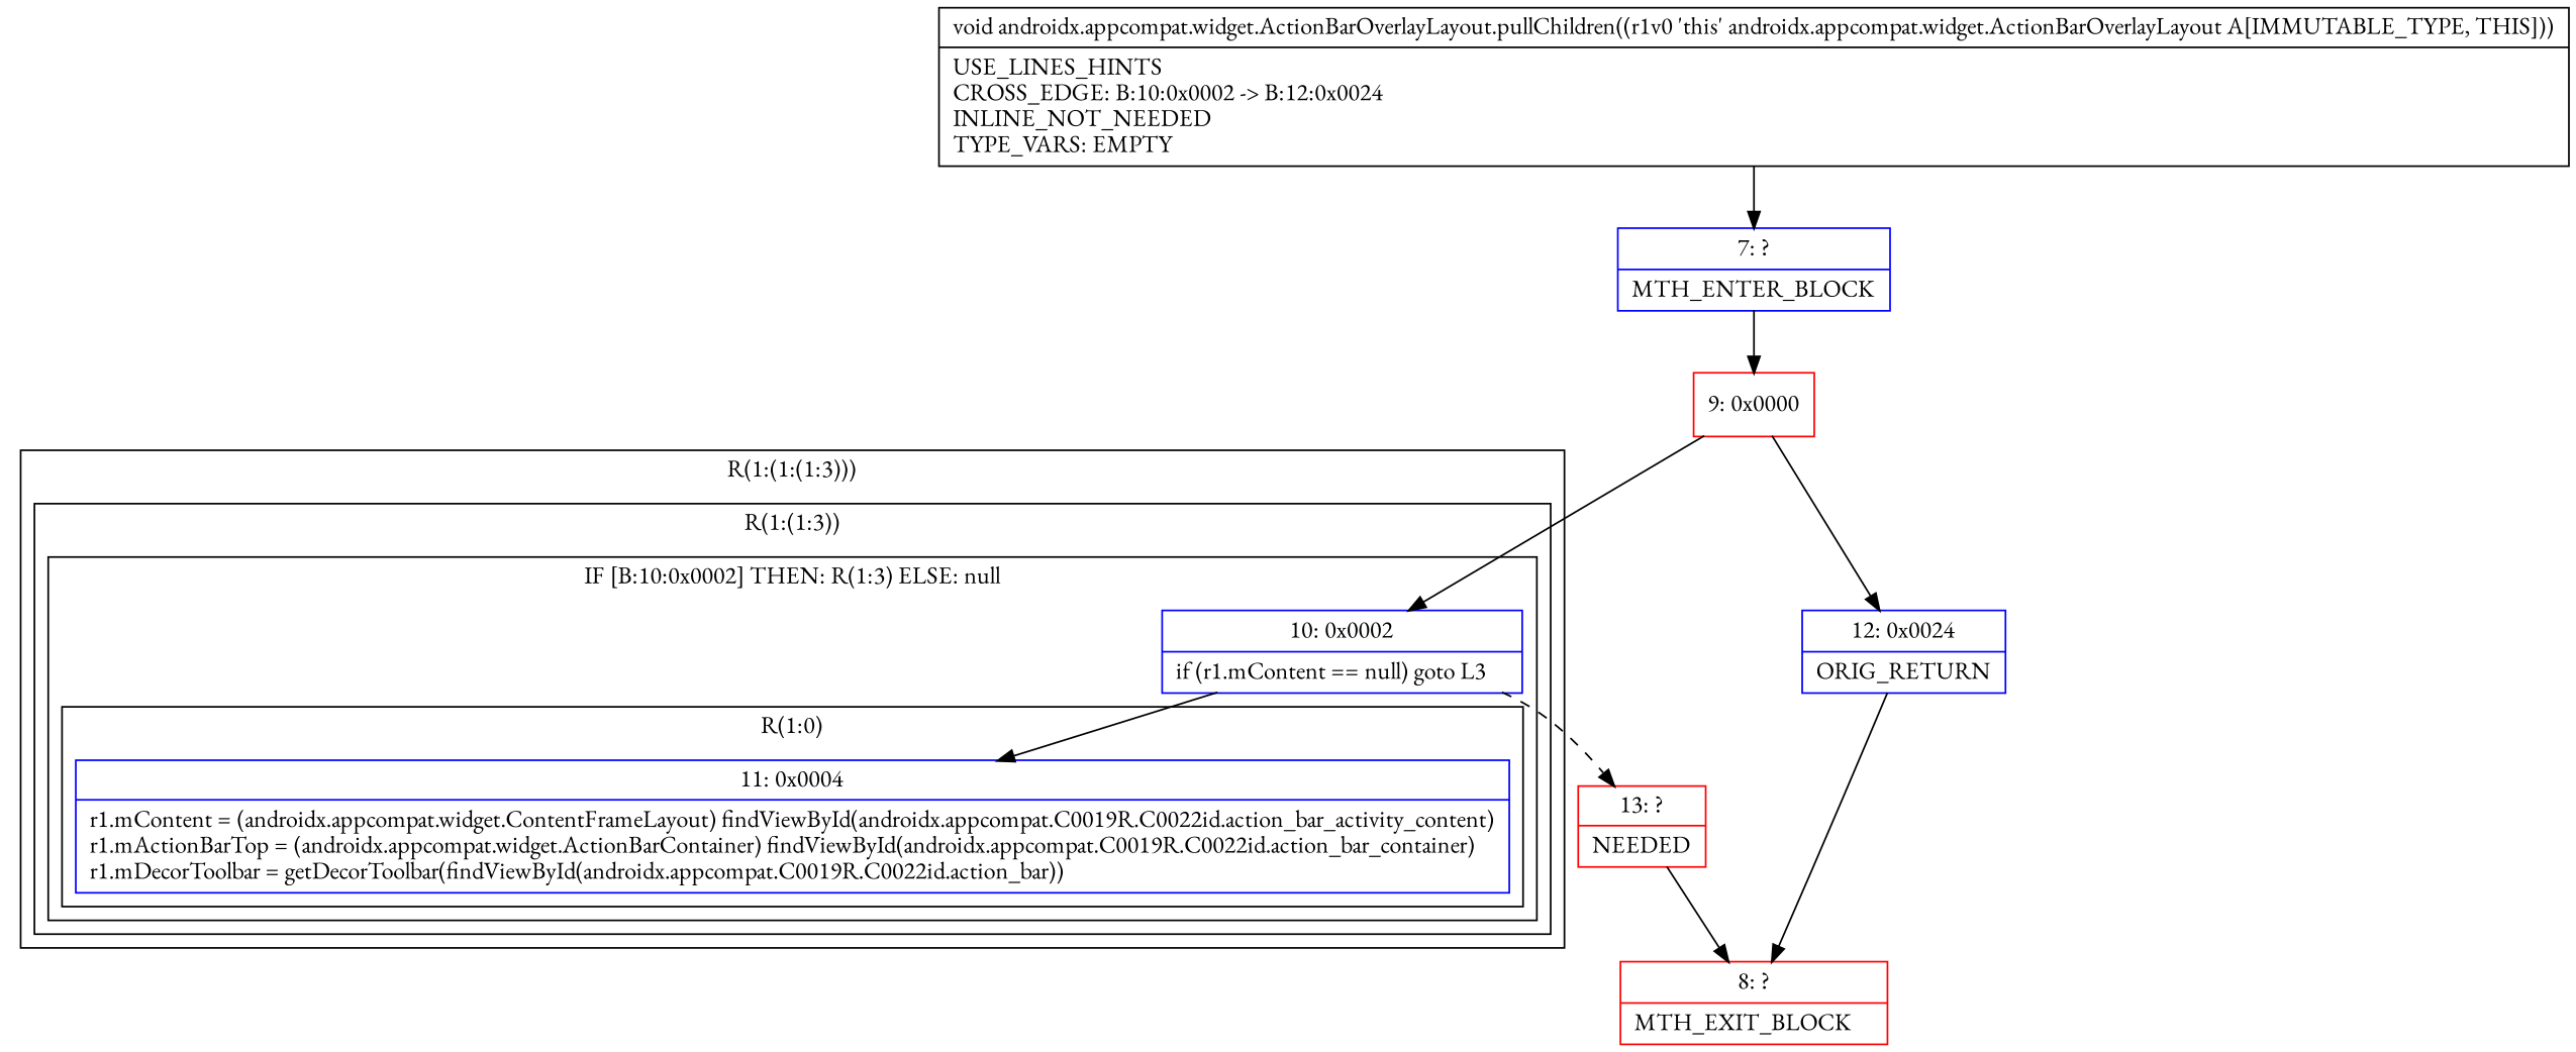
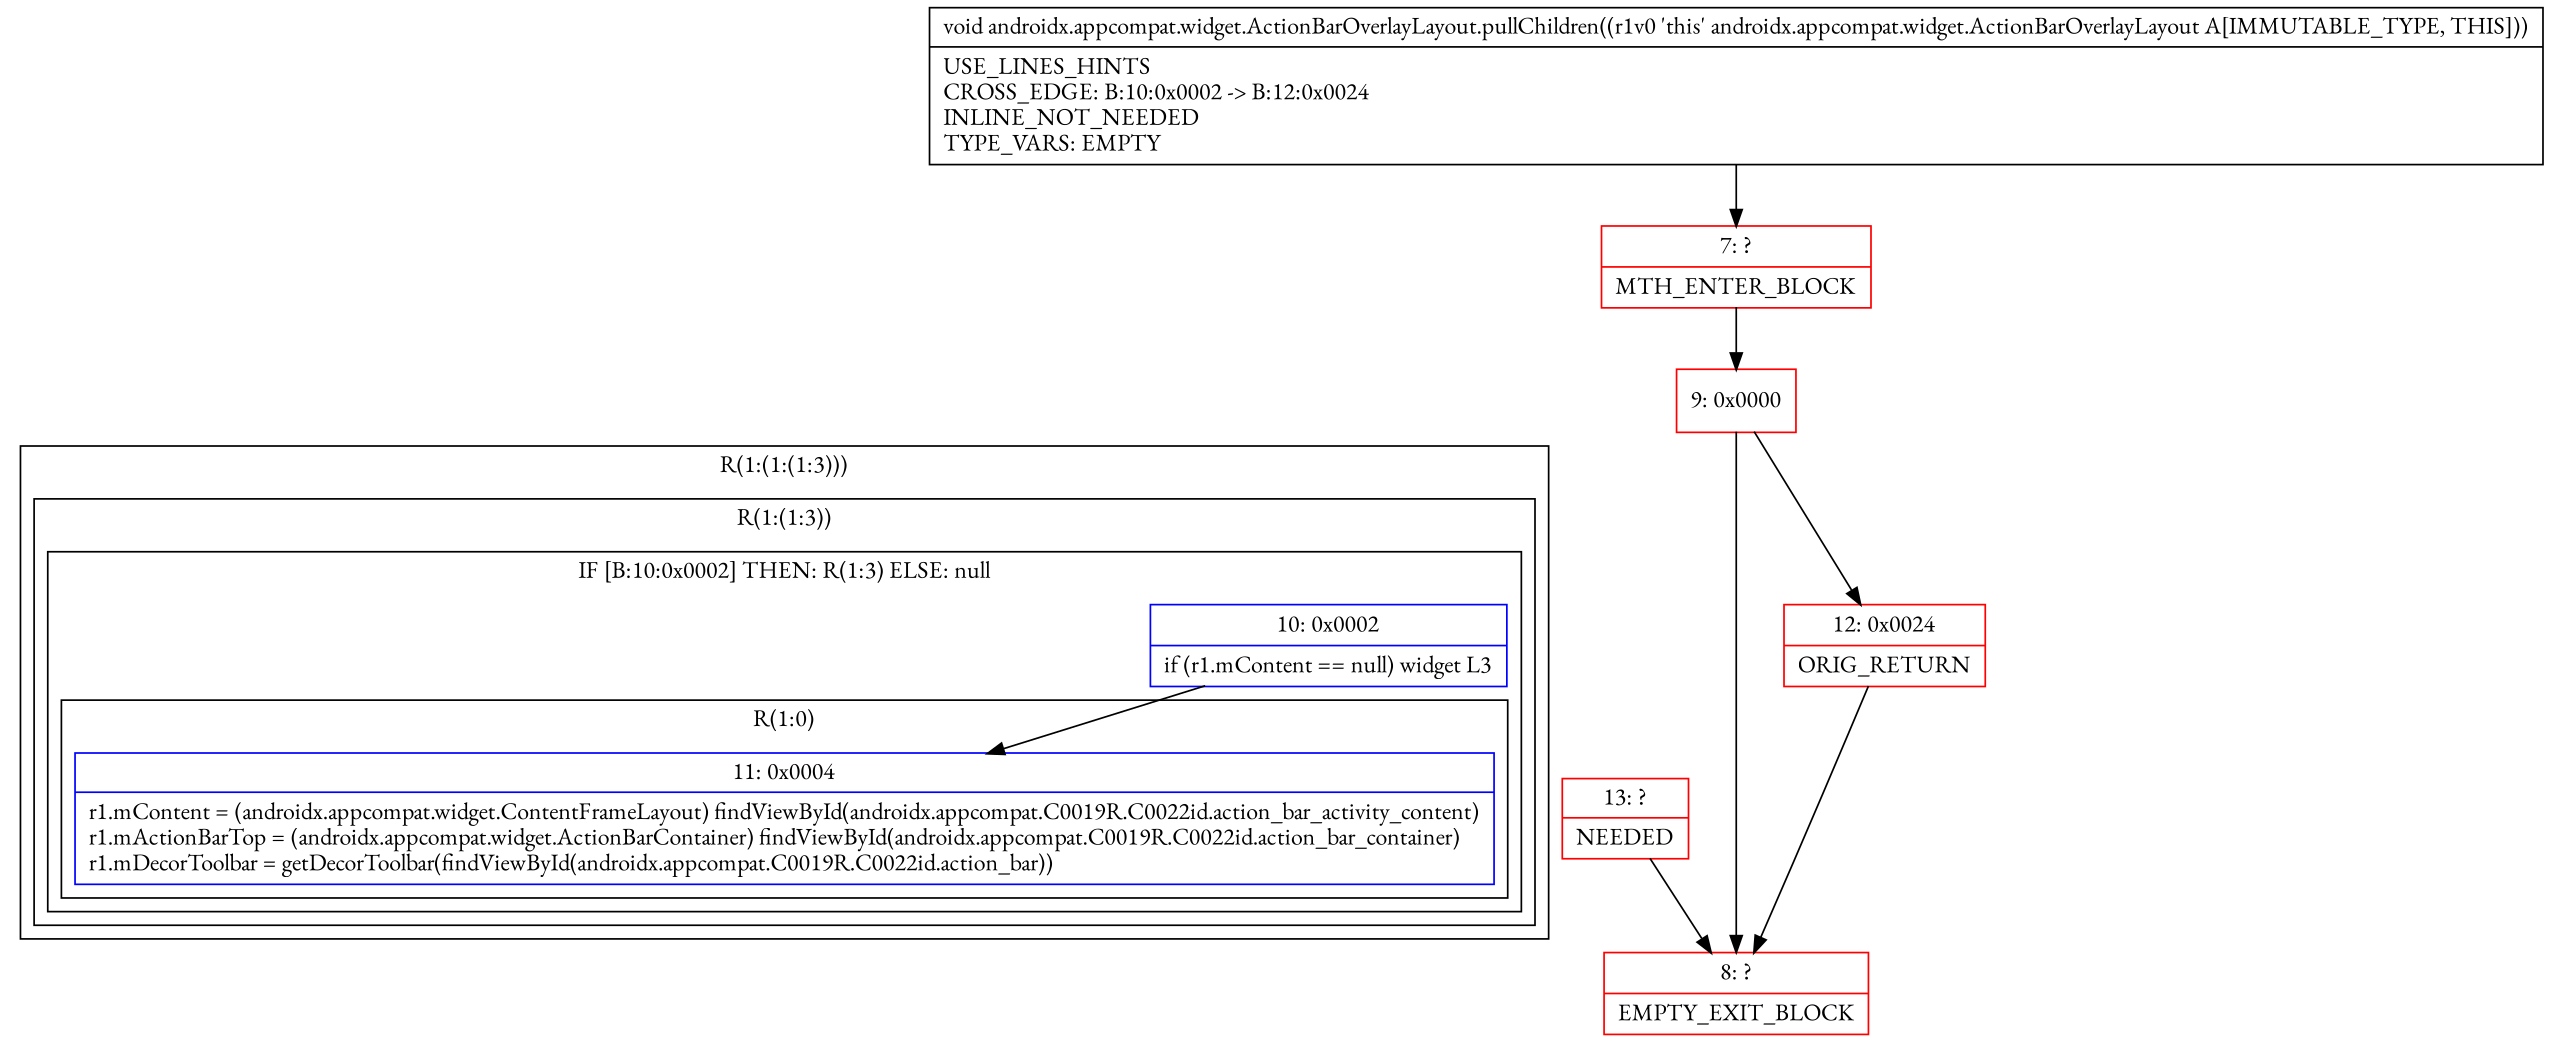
  digraph {
    fontname="EB Garamond"
    node [color=red fontname="EB Garamond" shape=record]
    edge [fontname="EB Garamond"]
    n1 [color=blue label="{11\:\ 0x0004|r1.mContent = (androidx.appcompat.widget.ContentFrameLayout) findViewById(androidx.appcompat.C0019R.C0022id.action_bar_activity_content)\lr1.mActionBarTop = (androidx.appcompat.widget.ActionBarContainer) findViewById(androidx.appcompat.C0019R.C0022id.action_bar_container)\lr1.mDecorToolbar = getDecorToolbar(findViewById(androidx.appcompat.C0019R.C0022id.action_bar))\l}"]
-   n2 [color=blue label="{10\:\ 0x0002|if (r1.mContent == null) goto L3\l}"]
+   n2 [color=blue label="{10\:\ 0x0002|if (r1.mContent == null) widget L3\l}"]
    n3 [label="{13\:\ ?|NEEDED\l}"]
-   n4 [label="{8\:\ ?|MTH_EXIT_BLOCK\l}"]
-   n5 [color=blue label="{12\:\ 0x0024|ORIG_RETURN\l}"]
-   n6 [color=blue label="{7\:\ ?|MTH_ENTER_BLOCK\l}"]
+   n4 [label="{8\:\ ?|EMPTY_EXIT_BLOCK\l}"]
+   n5 [label="{12\:\ 0x0024|ORIG_RETURN\l}"]
+   n6 [label="{7\:\ ?|MTH_ENTER_BLOCK\l}"]
    n7 [label="{9\:\ 0x0000}"]
    n8 [label="{void androidx.appcompat.widget.ActionBarOverlayLayout.pullChildren((r1v0 'this' androidx.appcompat.widget.ActionBarOverlayLayout A[IMMUTABLE_TYPE, THIS]))  | USE_LINES_HINTS\lCROSS_EDGE: B:10:0x0002 \-\> B:12:0x0024\lINLINE_NOT_NEEDED\lTYPE_VARS: EMPTY\l}" color=""]
    subgraph cluster_1 {
      label="R(1:(1:(1:3)))"
      subgraph cluster_2 {
        label="R(1:(1:3))"
        subgraph cluster_3 {
          label="IF [B:10:0x0002] THEN: R(1:3) ELSE: null"
          n2
          subgraph cluster_4 {
            label="R(1:0)"
            n1
          }
        }
      }
    }
    n2 -> n1
-   n2 -> n3 [style=dashed]
    n3 -> n4
    n5 -> n4
    n6 -> n7
-   n7 -> n2
+   n7 -> n4
    n7 -> n5
    n8 -> n6
  }
